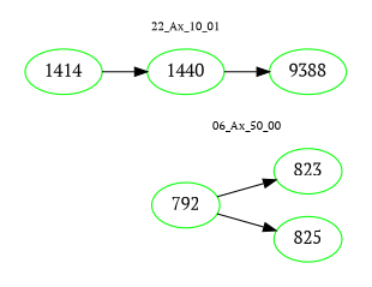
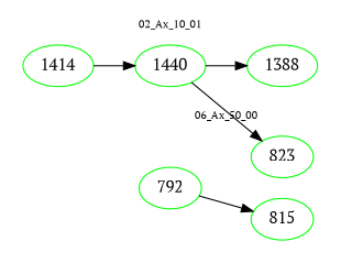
  digraph {
    fontname="PT Serif"
    rankdir=LR
    node [color=green fontname="PT Serif"]
    edge [color=black fontname="PT Serif"]
    n1 [label=1414]
-   n2 [label=9388]
+   n2 [label=1388]
    n3 [label=1440]
    n4 [label=792]
    n5 [label=823]
-   n6 [label=825]
+   n6 [label=815]
    subgraph cluster_1 {
      color=white
      fontsize=10
-     label="22_Ax_10_01"
+     label="02_Ax_10_01"
      n1
      n2
      n3
    }
    subgraph cluster_2 {
      color=white
      fontsize=10
      label="06_Ax_50_00"
      n4
      n5
      n6
    }
    n1 -> n3
    n3 -> n2
-   n4 -> n5
+   n3 -> n5
    n4 -> n6
  }
